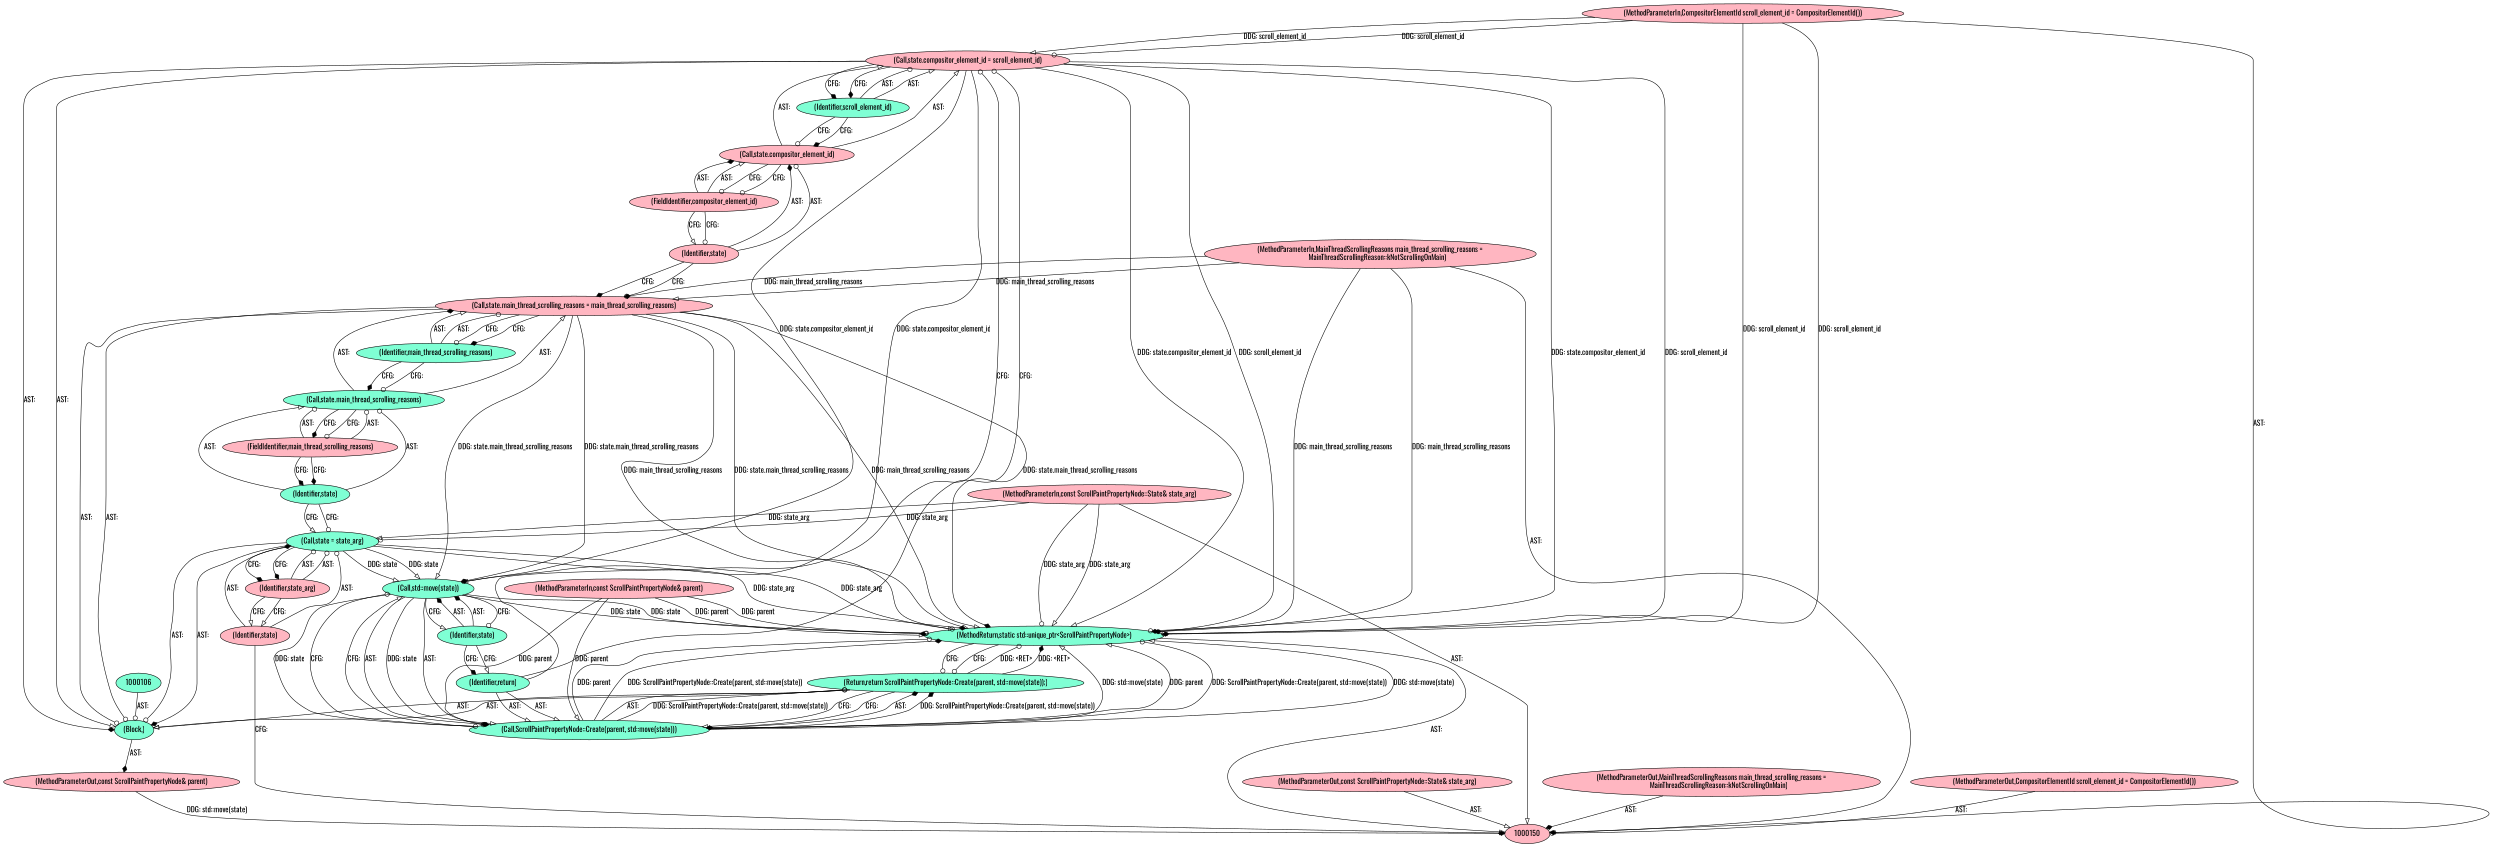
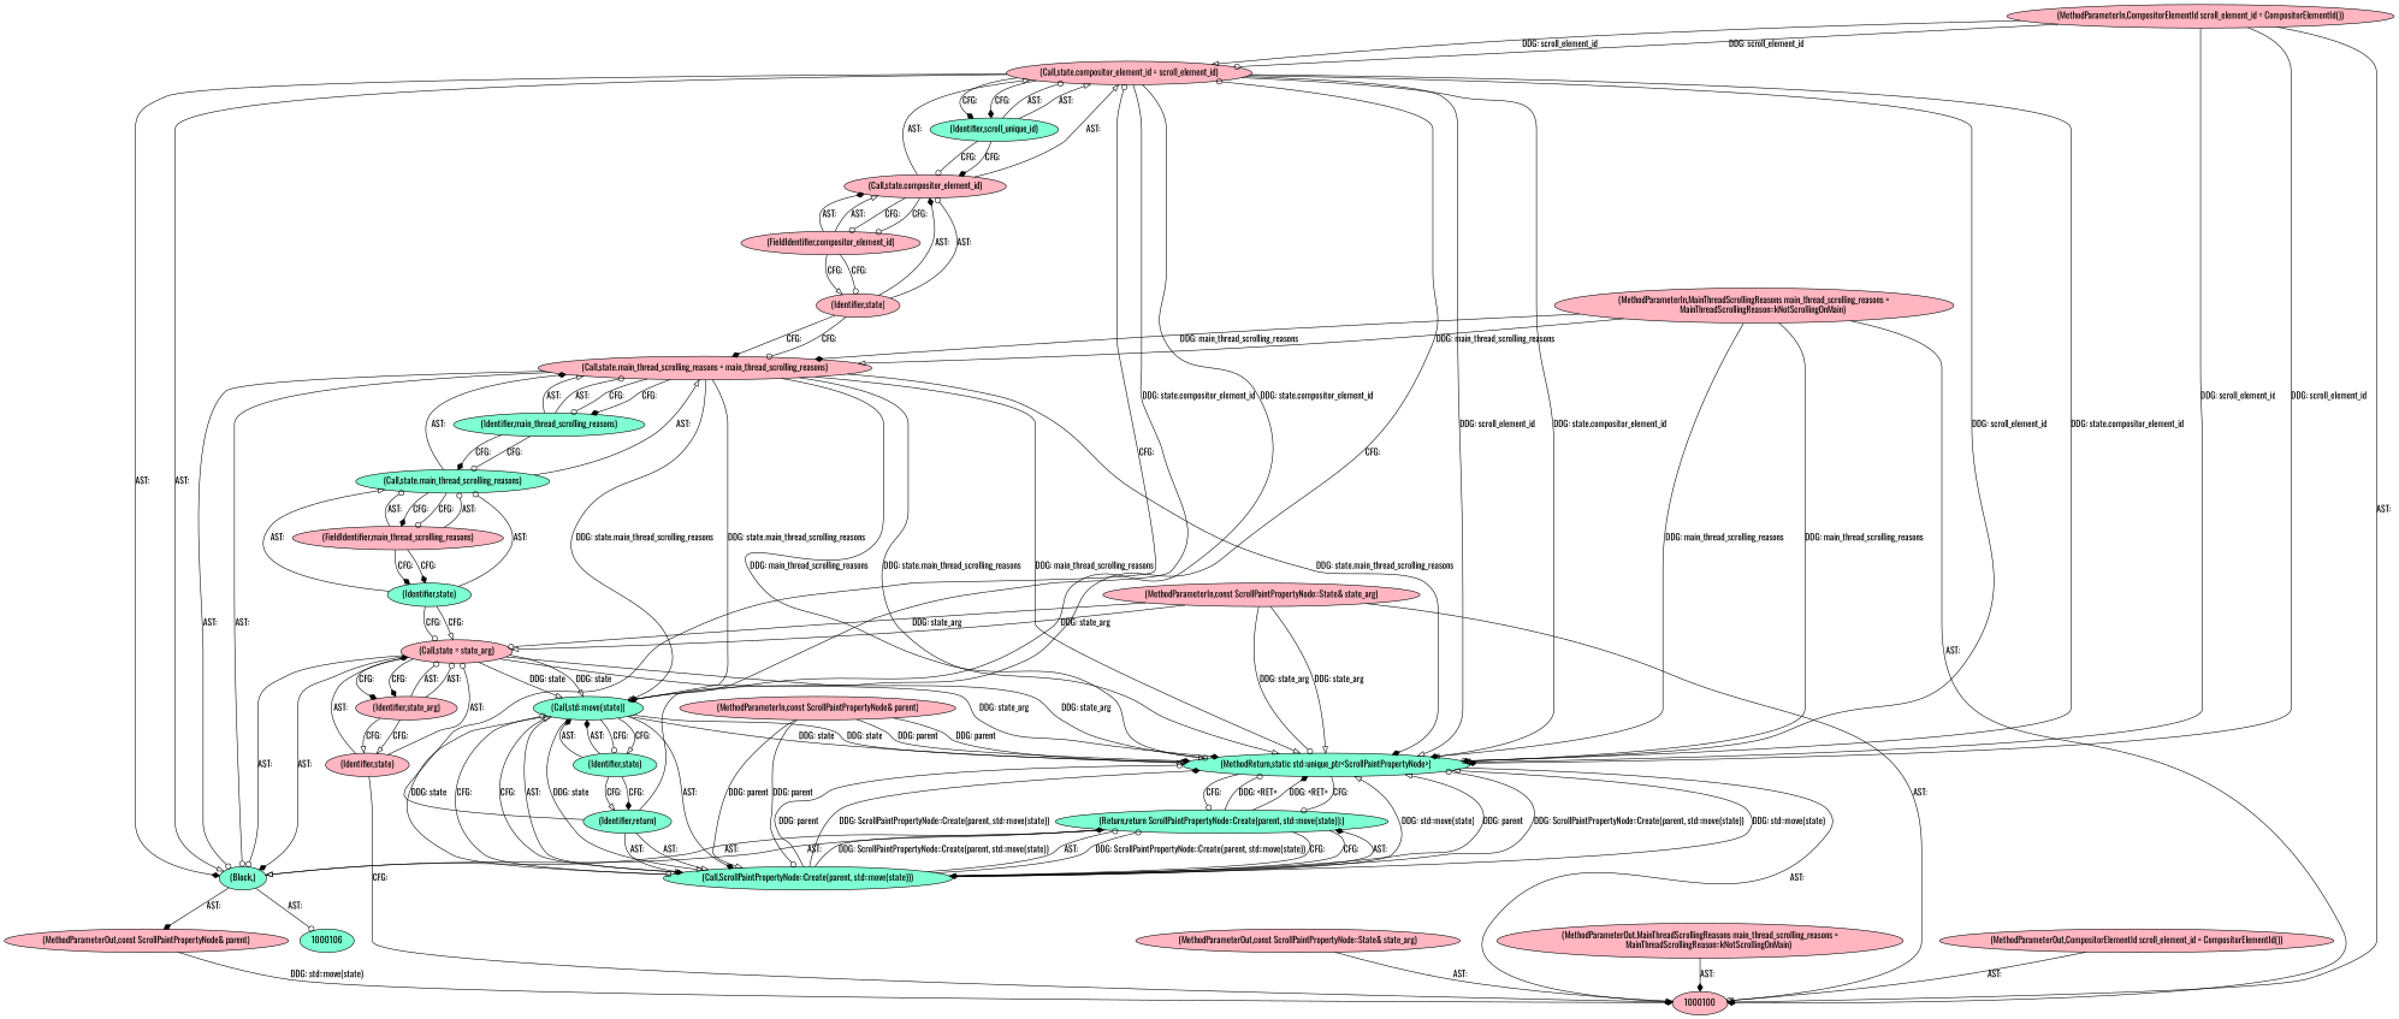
  digraph {
    fontname=Oswald
    node [fillcolor=lightpink fontname=Oswald style=filled]
    edge [arrowhead=onormal fontname=Oswald]
    n1 [label="(Call,state.compositor_element_id = scroll_element_id)"]
-   n2 [fillcolor=aquamarine label="(Identifier,scroll_element_id)"]
+   n2 [fillcolor=aquamarine label="(Identifier,scroll_unique_id)"]
    n3 [fillcolor=aquamarine label="(Call,std::move(state))"]
    n4 [fillcolor=aquamarine label="(MethodReturn,static std::unique_ptr<ScrollPaintPropertyNode>)"]
    n5 [fillcolor=aquamarine label="(Block,)"]
    n6 [label="(Call,state.compositor_element_id)"]
    n7 [fillcolor=aquamarine label="(Call,ScrollPaintPropertyNode::Create(parent, std::move(state)))"]
    n8 [fillcolor=aquamarine label="(Identifier,state)"]
    n9 [fillcolor=aquamarine label="(Return,return ScrollPaintPropertyNode::Create(parent, std::move(state));)"]
-   1000100 [label=1000150]
+   1000100
    n11 [label="(MethodParameterOut,const ScrollPaintPropertyNode& parent)"]
    n12 [label="(FieldIdentifier,compositor_element_id)"]
    n13 [label="(Identifier,state)"]
    n14 [label="(Call,state.main_thread_scrolling_reasons = main_thread_scrolling_reasons)"]
    n15 [fillcolor=aquamarine label="(Identifier,main_thread_scrolling_reasons)"]
    n16 [fillcolor=aquamarine label="(Identifier,return)"]
    n17 [label="(MethodParameterIn,const ScrollPaintPropertyNode& parent)"]
    n18 [label="(MethodParameterIn,const ScrollPaintPropertyNode::State& state_arg)"]
-   n19 [fillcolor=aquamarine label="(Call,state = state_arg)"]
+   n19 [label="(Call,state = state_arg)"]
    n20 [label="(Identifier,state_arg)"]
    n21 [label="(MethodParameterOut,const ScrollPaintPropertyNode::State& state_arg)"]
    n22 [label="(MethodParameterIn,MainThreadScrollingReasons main_thread_scrolling_reasons =\n         MainThreadScrollingReason::kNotScrollingOnMain)"]
    n23 [label="(MethodParameterOut,MainThreadScrollingReasons main_thread_scrolling_reasons =\n         MainThreadScrollingReason::kNotScrollingOnMain)"]
    n24 [label="(MethodParameterIn,CompositorElementId scroll_element_id = CompositorElementId())"]
    n25 [label="(MethodParameterOut,CompositorElementId scroll_element_id = CompositorElementId())"]
    n26 [label="(Identifier,state)"]
    n27 [fillcolor=aquamarine label="(Call,state.main_thread_scrolling_reasons)"]
    n28 [label="(FieldIdentifier,main_thread_scrolling_reasons)"]
    n29 [fillcolor=aquamarine label="(Identifier,state)"]
    1000106 [fillcolor=aquamarine]
    n1 -> n2 [arrowhead=diamond label="CFG: "]
    n1 -> n2 [arrowhead=diamond label="CFG: "]
    n1 -> n3 [label="DDG: state.compositor_element_id"]
    n1 -> n3 [arrowhead=odot label="DDG: state.compositor_element_id"]
    n1 -> n4 [label="DDG: scroll_element_id"]
    n1 -> n4 [label="DDG: state.compositor_element_id"]
    n1 -> n4 [arrowhead=diamond label="DDG: scroll_element_id"]
    n1 -> n4 [arrowhead=odot label="DDG: state.compositor_element_id"]
    n1 -> n5 [arrowhead=diamond label="AST: "]
    n1 -> n5 [label="AST: "]
    n2 -> n1 [arrowhead=odot label="AST: "]
    n2 -> n1 [label="AST: "]
    n2 -> n6 [arrowhead=odot label="CFG: "]
    n2 -> n6 [arrowhead=diamond label="CFG: "]
    n3 -> n4 [arrowhead=odot label="DDG: state"]
    n3 -> n4 [arrowhead=odot label="DDG: state"]
    n3 -> n7 [arrowhead=diamond label="AST: "]
    n3 -> n7 [label="DDG: state"]
    n3 -> n7 [arrowhead=diamond label="AST: "]
    n3 -> n7 [arrowhead=odot label="DDG: state"]
    n3 -> n8 [arrowhead=odot label="CFG: "]
    n3 -> n8 [label="CFG: "]
    n4 -> n9 [arrowhead=odot label="CFG: "]
    n4 -> n9 [arrowhead=odot label="CFG: "]
    n4 -> 1000100 [label="AST: "]
    n5 -> n11 [arrowhead=diamond label="AST: "]
    n6 -> n1 [label="AST: "]
    n6 -> n1 [label="AST: "]
    n6 -> n12 [arrowhead=odot label="CFG: "]
    n6 -> n12 [arrowhead=odot label="CFG: "]
    n7 -> n3 [arrowhead=odot label="CFG: "]
    n7 -> n3 [label="CFG: "]
    n7 -> n4 [label="DDG: std::move(state)"]
    n7 -> n4 [label="DDG: parent"]
    n7 -> n4 [arrowhead=odot label="DDG: ScrollPaintPropertyNode::Create(parent, std::move(state))"]
    n7 -> n4 [label="DDG: std::move(state)"]
    n7 -> n4 [arrowhead=odot label="DDG: parent"]
    n7 -> n4 [arrowhead=diamond label="DDG: ScrollPaintPropertyNode::Create(parent, std::move(state))"]
    n7 -> n9 [arrowhead=diamond label="AST: "]
    n7 -> n9 [arrowhead=diamond label="DDG: ScrollPaintPropertyNode::Create(parent, std::move(state))"]
    n7 -> n9 [arrowhead=odot label="AST: "]
    n7 -> n9 [arrowhead=odot label="DDG: ScrollPaintPropertyNode::Create(parent, std::move(state))"]
    n8 -> n3 [arrowhead=diamond label="AST: "]
    n8 -> n3 [arrowhead=diamond label="AST: "]
    n8 -> n16 [arrowhead=diamond label="CFG: "]
    n8 -> n16 [label="CFG: "]
    n9 -> n4 [arrowhead=odot label="DDG: <RET>"]
    n9 -> n4 [arrowhead=diamond label="DDG: <RET>"]
    n9 -> n5 [label="AST: "]
    n9 -> n5 [label="AST: "]
    n9 -> n7 [arrowhead=diamond label="CFG: "]
    n9 -> n7 [label="CFG: "]
    n11 -> 1000100 [arrowhead=diamond label="DDG: std::move(state)"]
    n12 -> n6 [arrowhead=diamond label="AST: "]
    n12 -> n6 [label="AST: "]
    n12 -> n13 [arrowhead=odot label="CFG: "]
    n12 -> n13 [label="CFG: "]
    n13 -> n6 [arrowhead=diamond label="AST: "]
    n13 -> n6 [arrowhead=odot label="AST: "]
    n13 -> n14 [arrowhead=diamond label="CFG: "]
    n13 -> n14 [arrowhead=odot label="CFG: "]
    n14 -> n3 [arrowhead=diamond label="DDG: state.main_thread_scrolling_reasons"]
    n14 -> n3 [label="DDG: state.main_thread_scrolling_reasons"]
    n14 -> n4 [label="DDG: main_thread_scrolling_reasons"]
    n14 -> n4 [arrowhead=diamond label="DDG: state.main_thread_scrolling_reasons"]
    n14 -> n4 [label="DDG: main_thread_scrolling_reasons"]
    n14 -> n4 [label="DDG: state.main_thread_scrolling_reasons"]
    n14 -> n5 [arrowhead=odot label="AST: "]
    n14 -> n5 [arrowhead=odot label="AST: "]
    n14 -> n15 [arrowhead=odot label="CFG: "]
    n14 -> n15 [arrowhead=diamond label="CFG: "]
    n15 -> n14 [label="AST: "]
    n15 -> n14 [arrowhead=odot label="AST: "]
    n15 -> n27 [arrowhead=odot label="CFG: "]
    n15 -> n27 [arrowhead=diamond label="CFG: "]
    n16 -> n1 [arrowhead=odot label="CFG: "]
    n16 -> n1 [arrowhead=odot label="CFG: "]
    n16 -> n7 [label="AST: "]
    n16 -> n7 [label="AST: "]
    n17 -> n4 [label="DDG: parent"]
    n17 -> n4 [arrowhead=diamond label="DDG: parent"]
    n17 -> n7 [arrowhead=odot label="DDG: parent"]
    n17 -> n7 [label="DDG: parent"]
    n18 -> n4 [label="DDG: state_arg"]
    n18 -> n4 [arrowhead=odot label="DDG: state_arg"]
    n18 -> 1000100 [label="AST: "]
    n18 -> n19 [arrowhead=odot label="DDG: state_arg"]
    n18 -> n19 [label="DDG: state_arg"]
    n19 -> n3 [label="DDG: state"]
    n19 -> n3 [label="DDG: state"]
    n19 -> n4 [arrowhead=odot label="DDG: state_arg"]
    n19 -> n4 [arrowhead=diamond label="DDG: state_arg"]
    n19 -> n5 [arrowhead=odot label="AST: "]
    n19 -> n5 [arrowhead=diamond label="AST: "]
    n19 -> n20 [arrowhead=diamond label="CFG: "]
    n19 -> n20 [arrowhead=diamond label="CFG: "]
    n20 -> n19 [arrowhead=odot label="AST: "]
    n20 -> n19 [arrowhead=odot label="AST: "]
    n20 -> n26 [label="CFG: "]
    n20 -> n26 [label="CFG: "]
    n21 -> 1000100 [label="AST: "]
    n22 -> n4 [arrowhead=diamond label="DDG: main_thread_scrolling_reasons"]
    n22 -> n4 [label="DDG: main_thread_scrolling_reasons"]
    n22 -> 1000100 [arrowhead=diamond label="AST: "]
    n22 -> n14 [arrowhead=diamond label="DDG: main_thread_scrolling_reasons"]
    n22 -> n14 [label="DDG: main_thread_scrolling_reasons"]
    n23 -> 1000100 [arrowhead=diamond label="AST: "]
    n24 -> n1 [arrowhead=odot label="DDG: scroll_element_id"]
    n24 -> n1 [label="DDG: scroll_element_id"]
    n24 -> n4 [arrowhead=odot label="DDG: scroll_element_id"]
    n24 -> n4 [arrowhead=diamond label="DDG: scroll_element_id"]
    n24 -> 1000100 [label="AST: "]
    n25 -> 1000100 [arrowhead=odot label="AST: "]
    n26 -> 1000100 [label="CFG: "]
    n26 -> n19 [arrowhead=diamond label="AST: "]
    n26 -> n19 [arrowhead=odot label="AST: "]
    n27 -> n14 [label="AST: "]
    n27 -> n14 [arrowhead=diamond label="AST: "]
    n27 -> n28 [arrowhead=diamond label="CFG: "]
    n27 -> n28 [arrowhead=odot label="CFG: "]
    n28 -> n27 [arrowhead=odot label="AST: "]
    n28 -> n27 [arrowhead=odot label="AST: "]
    n28 -> n29 [arrowhead=diamond label="CFG: "]
    n28 -> n29 [arrowhead=diamond label="CFG: "]
    n29 -> n19 [arrowhead=odot label="CFG: "]
    n29 -> n19 [label="CFG: "]
    n29 -> n27 [label="AST: "]
    n29 -> n27 [arrowhead=odot label="AST: "]
-   1000106 -> n5 [arrowhead=odot label="AST: "]
+   n5 -> 1000106 [arrowhead=odot label="AST: "]
  }
